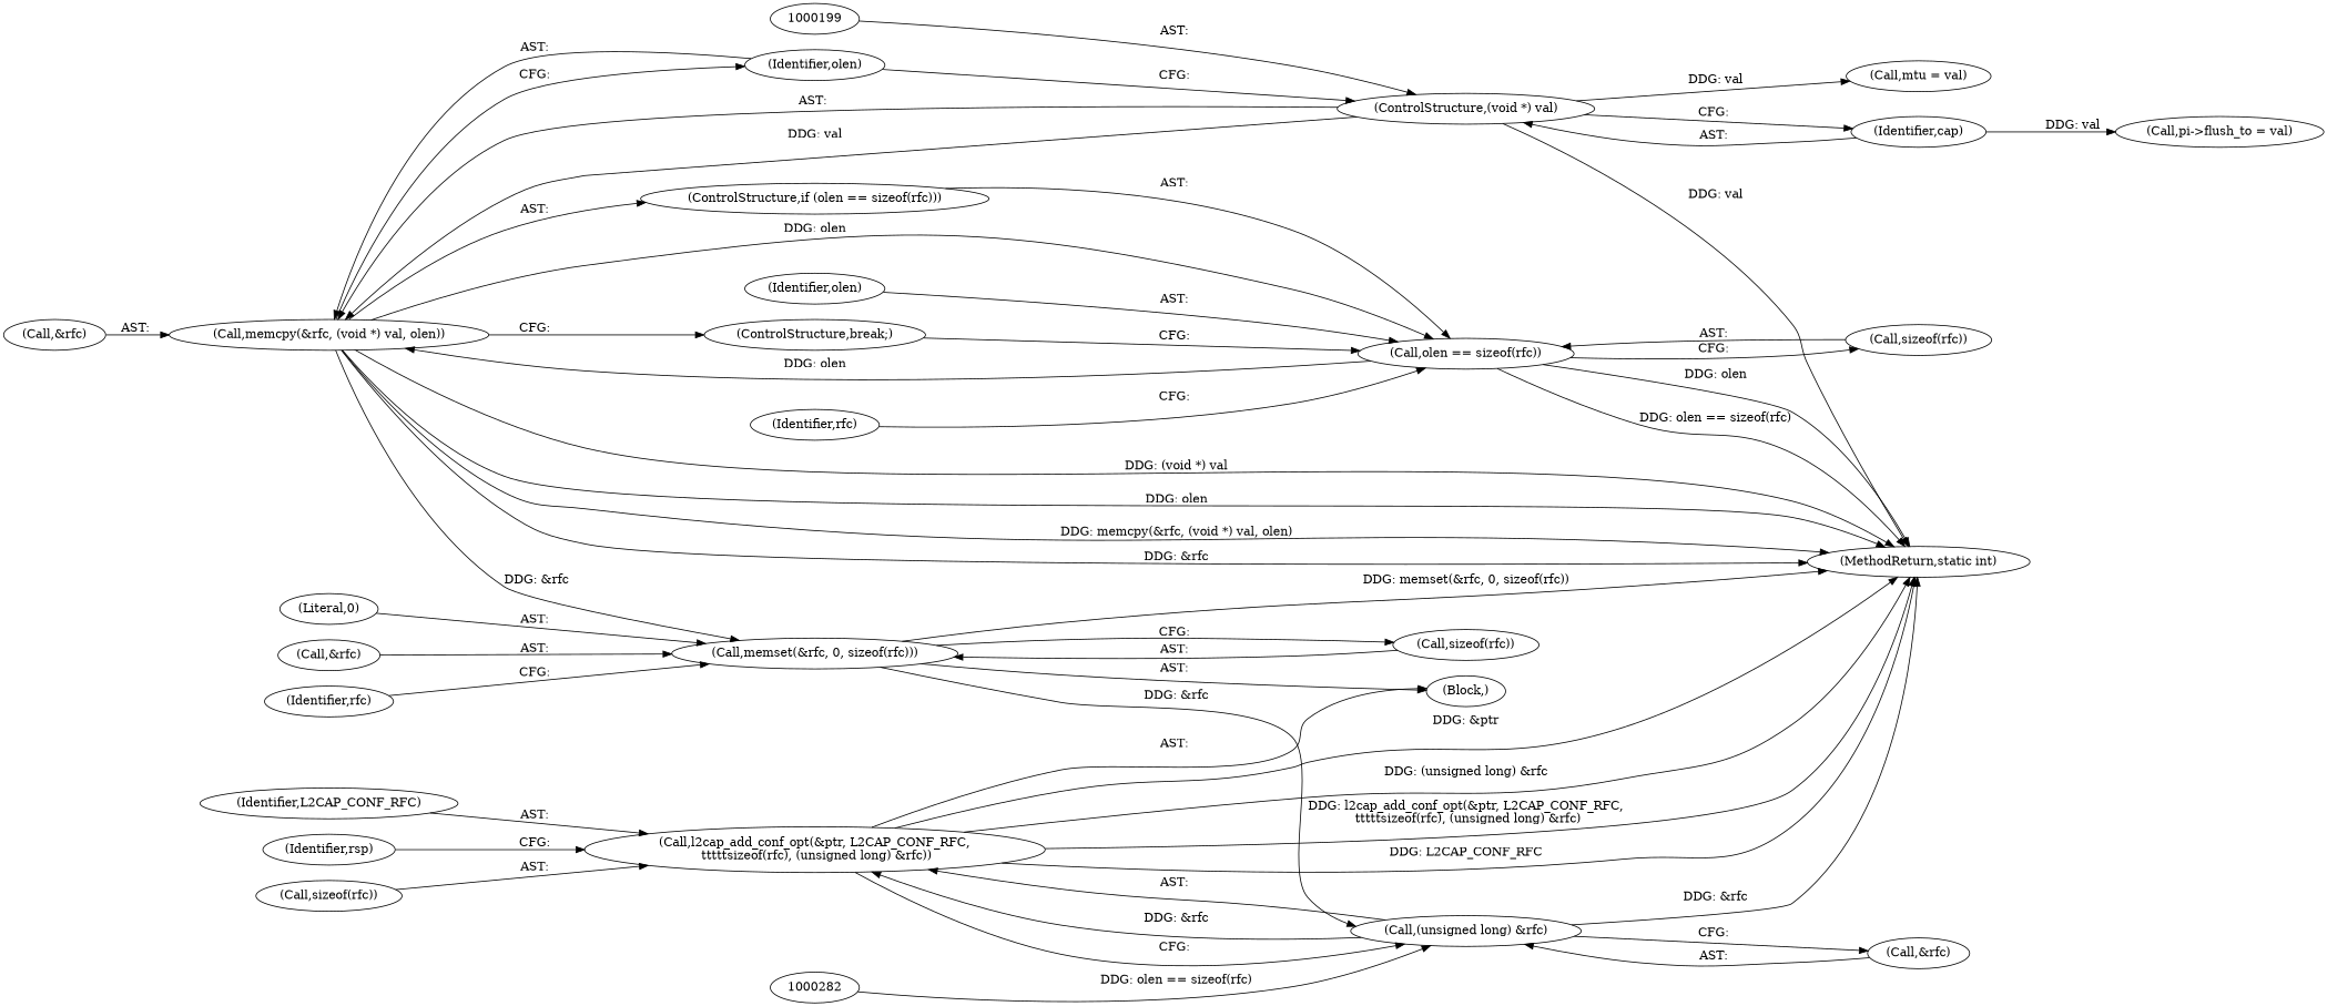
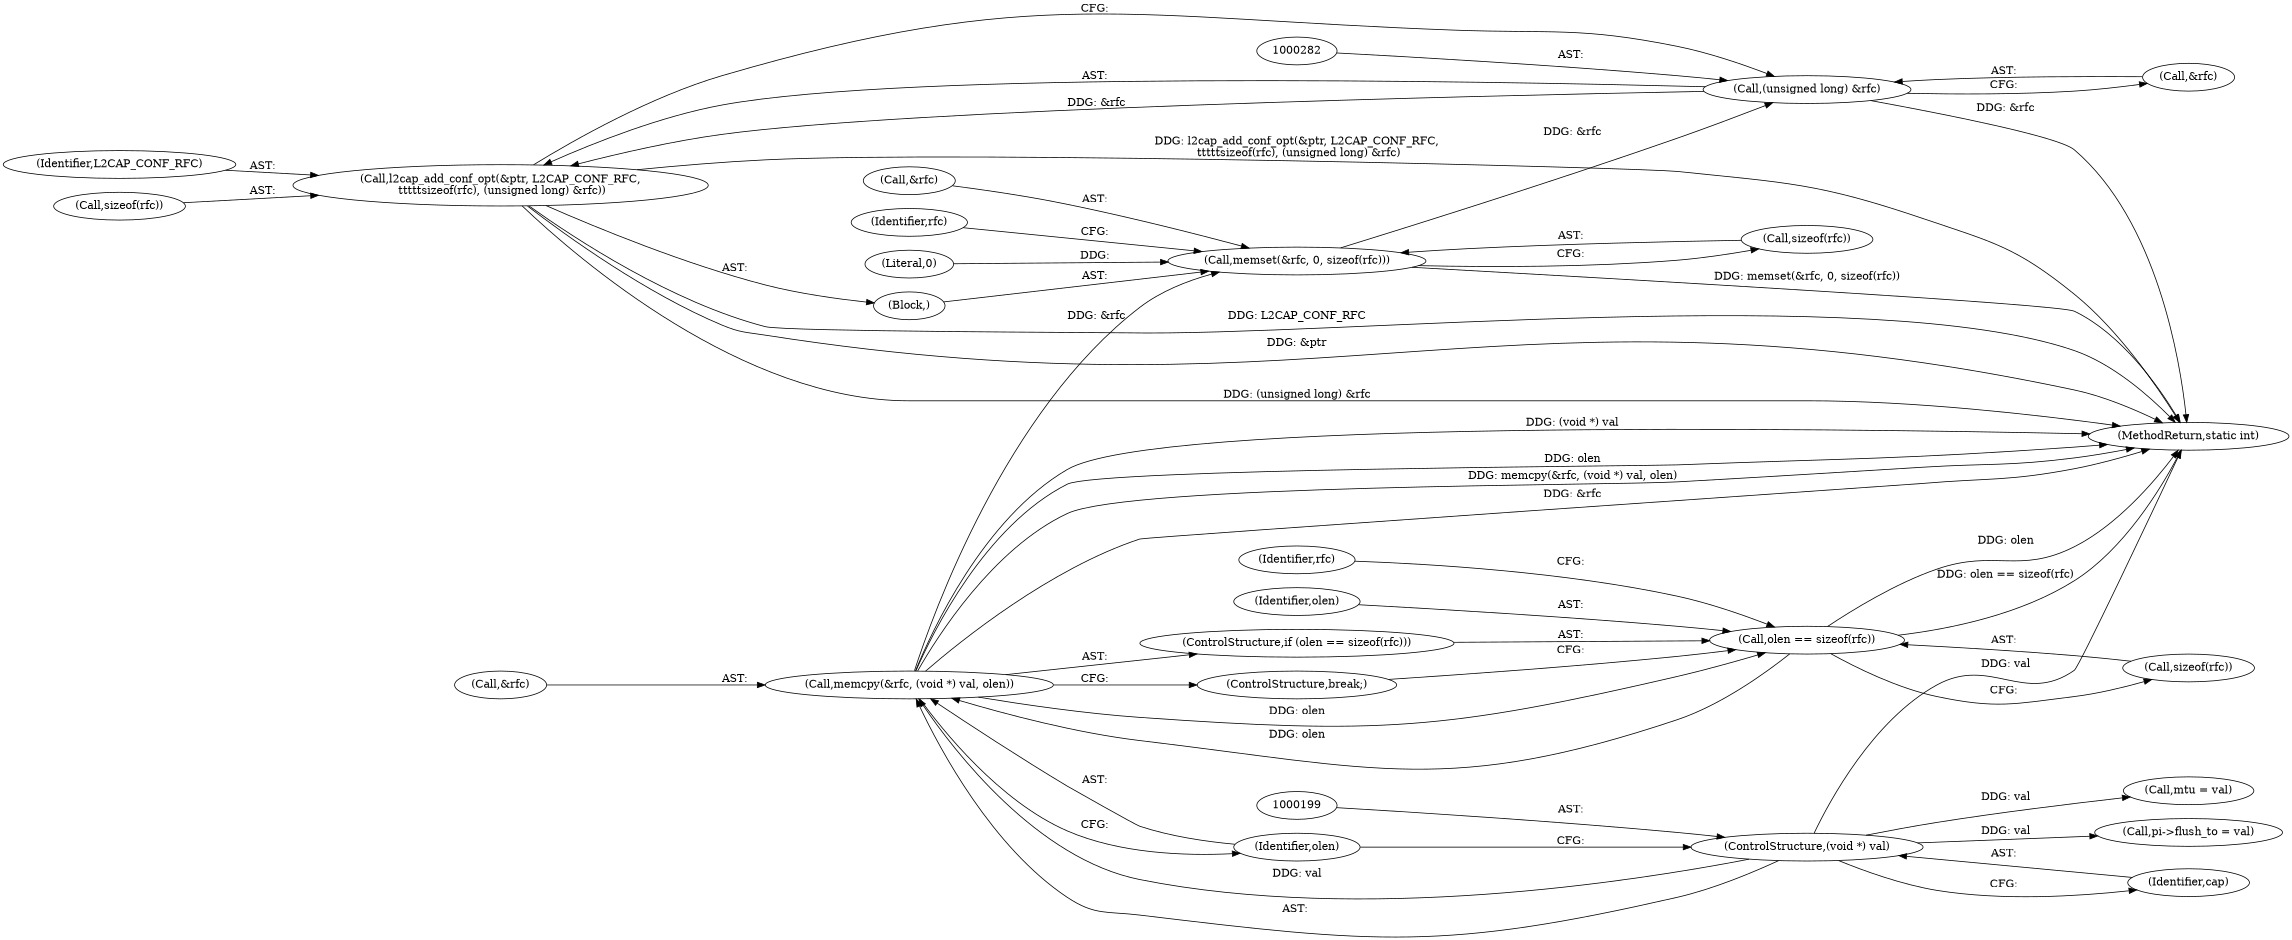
  digraph {
    rankdir=LR
    n1 [label="(Call,l2cap_add_conf_opt(&ptr, L2CAP_CONF_RFC,\n \t\t\t\t\tsizeof(rfc), (unsigned long) &rfc))"]
    n2 [label="(Call,(unsigned long) &rfc)"]
    n3 [label="(MethodReturn,static int)"]
    n4 [label="(Block,)"]
    n5 [label="(Call,&rfc)"]
    n6 [label="(Call,memset(&rfc, 0, sizeof(rfc)))"]
    n7 [label="(Call,sizeof(rfc))"]
    n8 [label="(Call,memcpy(&rfc, (void *) val, olen))"]
    n9 [label="(Call,olen == sizeof(rfc))"]
    n10 [label="(ControlStructure,if (olen == sizeof(rfc)))"]
    n11 [label="(Identifier,olen)"]
    n12 [label="(ControlStructure,break;)"]
    n13 [label="(Call,sizeof(rfc))"]
    n14 [label="(ControlStructure,(void *) val)"]
    n15 [label="(Call,pi->flush_to = val)"]
    n16 [label="(Call,mtu = val)"]
    n17 [label="(Identifier,cap)"]
    n18 [label="(Literal,0)"]
    n19 [label="(Identifier,L2CAP_CONF_RFC)"]
-   n20 [label="(Identifier,rsp)"]
    n21 [label="(Identifier,rfc)"]
    n22 [label="(Identifier,olen)"]
    n23 [label="(Call,&rfc)"]
    n24 [label="(Identifier,rfc)"]
    n25 [label="(Call,sizeof(rfc))"]
    n26 [label="(Call,&rfc)"]
    1000282
    1000199
    n1 -> n2 [label="CFG: "]
    n1 -> n3 [label="DDG: l2cap_add_conf_opt(&ptr, L2CAP_CONF_RFC,\n \t\t\t\t\tsizeof(rfc), (unsigned long) &rfc)"]
    n1 -> n3 [label="DDG: L2CAP_CONF_RFC"]
    n1 -> n3 [label="DDG: &ptr"]
    n1 -> n3 [label="DDG: (unsigned long) &rfc"]
    n1 -> n4 [label="AST: "]
    n2 -> n1 [label="AST: "]
    n2 -> n1 [label="DDG: &rfc"]
    n2 -> n3 [label="DDG: &rfc"]
    n2 -> n5 [label="CFG: "]
    n5 -> n2 [label="AST: "]
    n6 -> n2 [label="DDG: &rfc"]
    n6 -> n3 [label="DDG: memset(&rfc, 0, sizeof(rfc))"]
-   n6 -> n4 [label="AST: "]
+   n4 -> n6 [label="AST: "]
    n6 -> n7 [label="CFG: "]
    n7 -> n6 [label="AST: "]
    n8 -> n3 [label="DDG: olen"]
    n8 -> n3 [label="DDG: memcpy(&rfc, (void *) val, olen)"]
    n8 -> n3 [label="DDG: &rfc"]
    n8 -> n3 [label="DDG: (void *) val"]
    n8 -> n6 [label="DDG: &rfc"]
    n8 -> n9 [label="DDG: olen"]
    n8 -> n10 [label="AST: "]
    n8 -> n11 [label="CFG: "]
    n8 -> n12 [label="CFG: "]
    n9 -> n3 [label="DDG: olen == sizeof(rfc)"]
    n9 -> n3 [label="DDG: olen"]
    n9 -> n8 [label="DDG: olen"]
    n9 -> n13 [label="CFG: "]
    n10 -> n9 [label="AST: "]
    n11 -> n8 [label="AST: "]
    n11 -> n14 [label="CFG: "]
    n12 -> n9 [label="CFG: "]
    n13 -> n9 [label="AST: "]
    n14 -> n3 [label="DDG: val"]
    n14 -> n8 [label="AST: "]
    n14 -> n8 [label="DDG: val"]
-   n17 -> n15 [label="DDG: val"]
+   n14 -> n15 [label="DDG: val"]
    n14 -> n16 [label="DDG: val"]
    n14 -> n17 [label="CFG: "]
    n17 -> n14 [label="AST: "]
-   n18 -> n6 [label="AST: "]
+   n18 -> n6 [label="DDG: "]
    n19 -> n1 [label="AST: "]
-   n20 -> n1 [label="CFG: "]
    n21 -> n9 [label="CFG: "]
    n22 -> n9 [label="AST: "]
    n23 -> n6 [label="AST: "]
    n24 -> n6 [label="CFG: "]
    n25 -> n1 [label="AST: "]
    n26 -> n8 [label="AST: "]
-   1000282 -> n2 [label="DDG: olen == sizeof(rfc)"]
+   1000282 -> n2 [label="AST: "]
    1000199 -> n14 [label="AST: "]
  }
